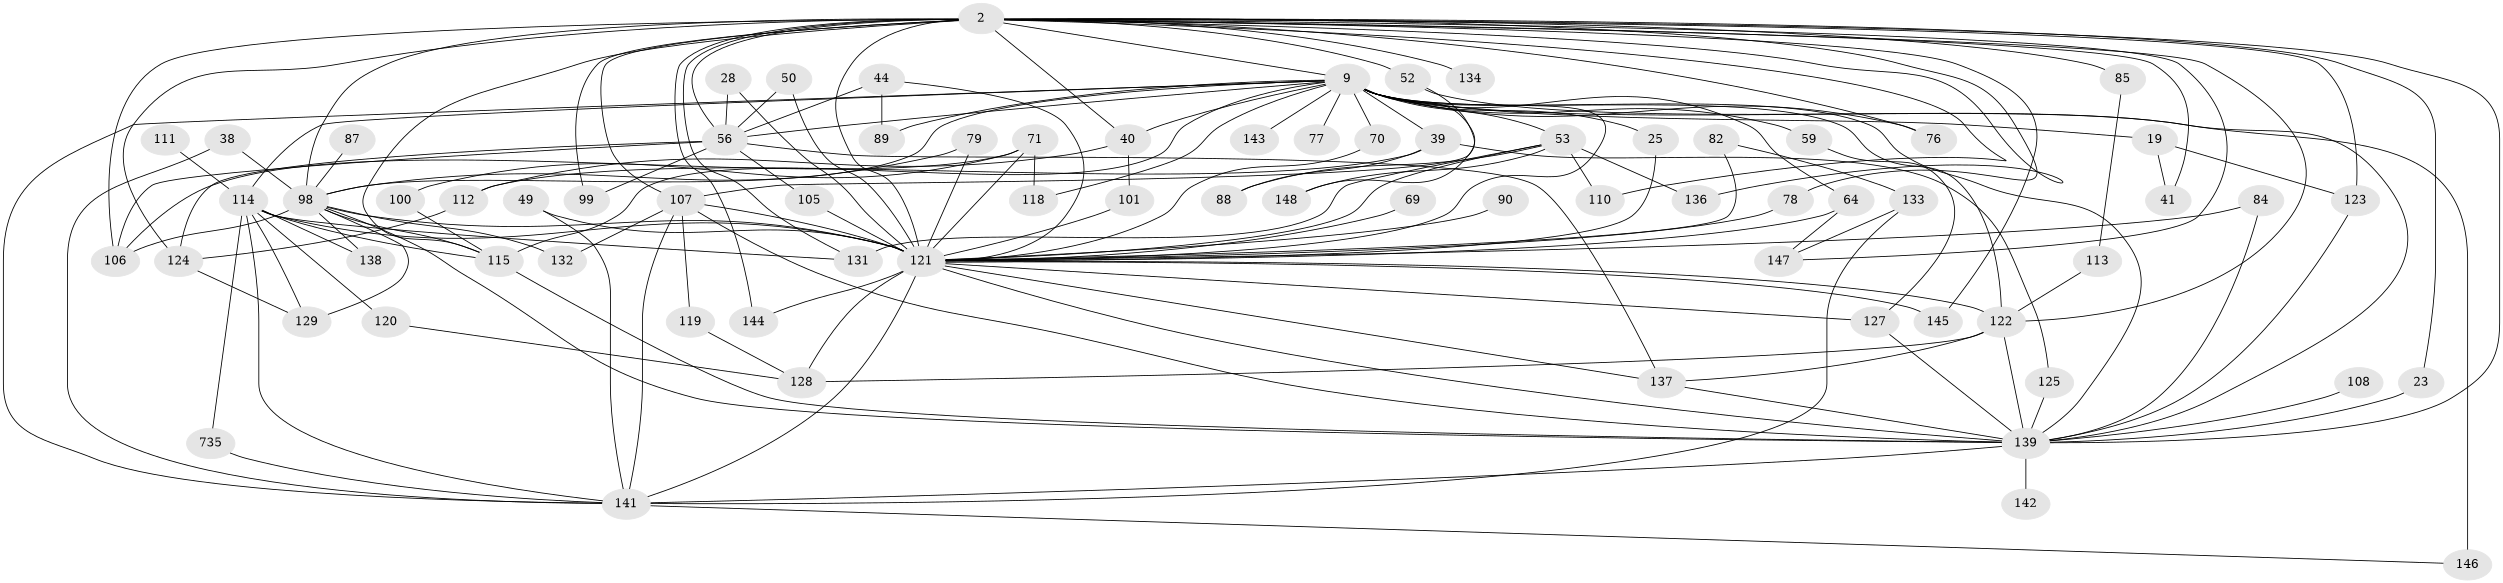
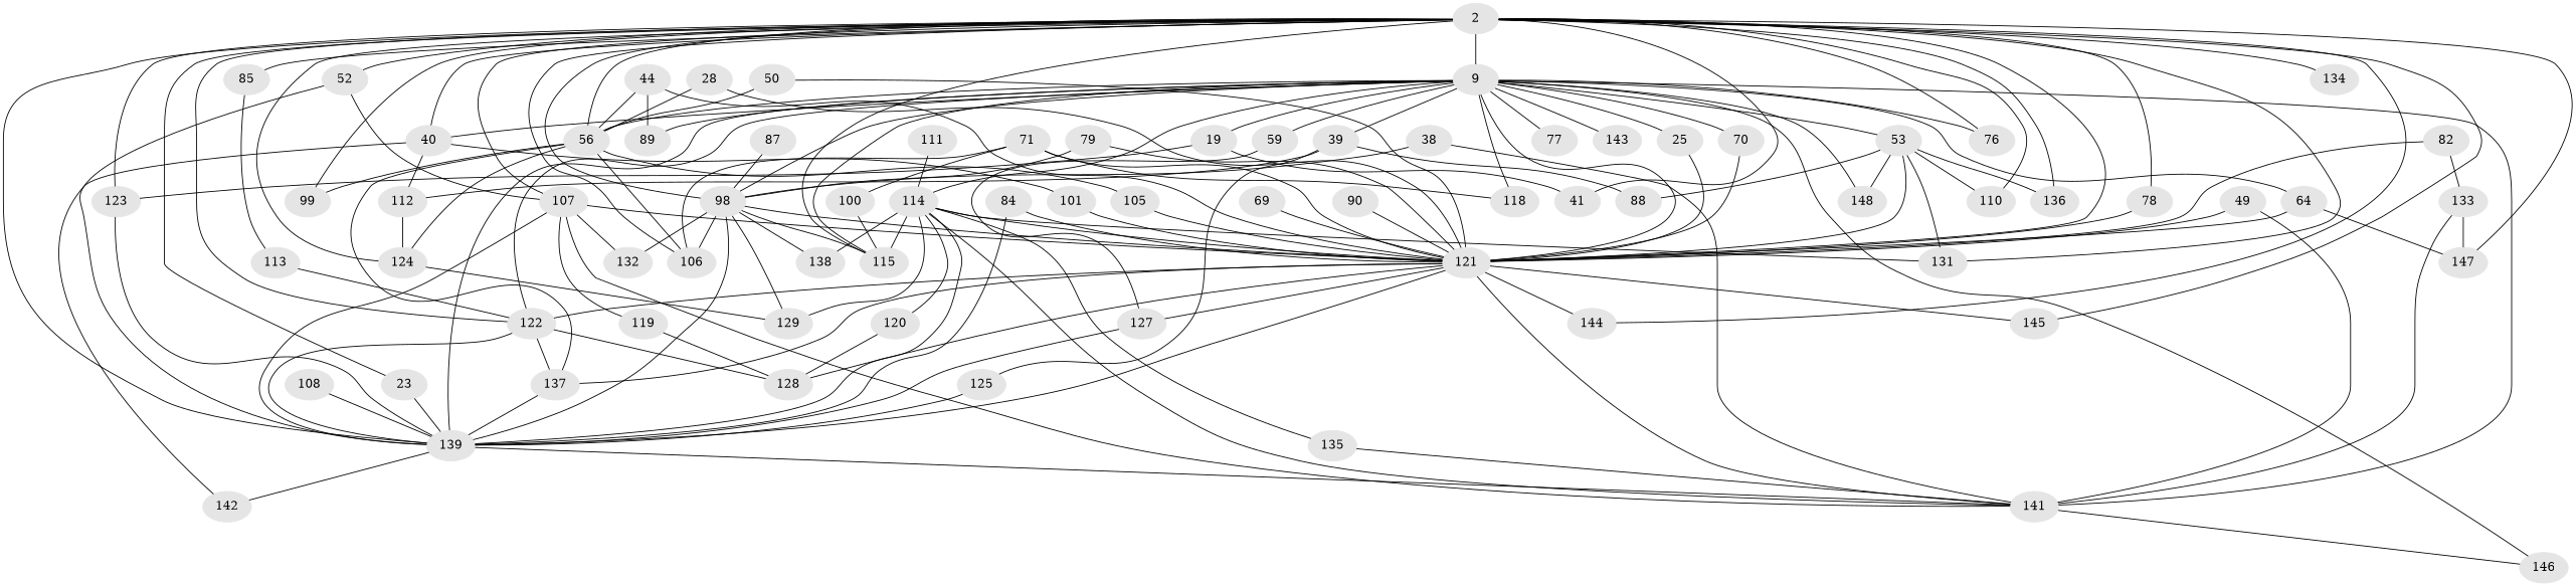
  graph {
    node [color=gray90 style=filled]
    2 [super="+1"]
    9 [super="+6"]
    23
    40 [super="+31"]
    41
    52 [super="+37"]
    56 [super="+33+54"]
    76
    78 [super="+62"]
    85
    98 [super="+10"]
    99
    106 [super="+42"]
    107 [super="+65+93+103"]
    110 [super="+95"]
    115 [super="+27"]
    121 [super="+60+102+8"]
    122 [super="+80+117"]
    123 [super="+109"]
    124 [super="+47"]
    131 [super="+130"]
    134
    136
    139 [super="+55+26+43+66"]
    144
    145
    147 [super="+97"]
    19
    25
    39 [super="+16"]
    53 [super="+21"]
    59
    64
    70
    77
    89 [super="+48"]
    114 [super="+72+104"]
    118
    141 [super="+75+58+91"]
    143
    146 [super="+140"]
    148 [super="+57"]
    n43 [label=112 super="+81"]
    101
    142
    105
    137 [super="+61+126"]
    113
    129 [super="+96"]
    132
    138
    119
    127 [super="+112"]
    128 [super="+92"]
    88
    125
    120
-   135 [label=735]
+   135
    28
    38
    44
    49 [super="+14"]
    50
    69
    71 [super="+67"]
    100
    79
    82
    133 [super="+34"]
    84
    87
    90
    108
    111
    2 -- 9 [weight=4]
    2 -- 23
    2 -- 40
    2 -- 41
    2 -- 52 [weight=3]
    2 -- 56
    2 -- 76
    2 -- 78
    2 -- 85 [weight=2]
    2 -- 98 [weight=4]
    2 -- 99
    2 -- 106
    2 -- 107 [weight=2]
    2 -- 110 [weight=2]
    2 -- 115
    2 -- 121 [weight=11]
    2 -- 122
    2 -- 123
    2 -- 124 [weight=2]
    2 -- 131
    2 -- 134 [weight=2]
    2 -- 136
    2 -- 139
    2 -- 144
    2 -- 145
    2 -- 147 [weight=2]
    9 -- 40 [weight=2]
    9 -- 56 [weight=5]
    9 -- 76
    9 -- 98 [weight=4]
    9 -- 115
    9 -- 121 [weight=9]
    9 -- 122 [weight=3]
    9 -- 139 [weight=3]
    9 -- 19 [weight=2]
    9 -- 25
    9 -- 39 [weight=3]
    9 -- 53 [weight=2]
    9 -- 59 [weight=2]
    9 -- 64
    9 -- 70
    9 -- 77 [weight=2]
    9 -- 89 [weight=2]
    9 -- 114 [weight=2]
    9 -- 118
    9 -- 141 [weight=5]
    9 -- 143
    9 -- 146 [weight=2]
    9 -- 148 [weight=2]
    23 -- 139
    40 -- n43
    40 -- 101
+   40 -- 142
    52 -- 107
    52 -- 139
    56 -- 99
    56 -- 106
    56 -- 124
    56 -- 105
    56 -- 137
    78 -- 121 [weight=2]
    85 -- 113
    98 -- 106
    98 -- 115
    98 -- 121 [weight=10]
    98 -- 139 [weight=2]
    98 -- 129
    98 -- 132
    98 -- 138
    107 -- 121 [weight=2]
    107 -- 139
    107 -- 141 [weight=2]
    107 -- 132
    107 -- 119
    121 -- 122
    121 -- 139
    121 -- 144
    121 -- 145
    121 -- 141
    121 -- 137
    121 -- 127
    121 -- 128 [weight=2]
    122 -- 139
    122 -- 137
    122 -- 128 [weight=2]
    123 -- 139
    124 -- 129
    139 -- 141 [weight=3]
    139 -- 142
    19 -- 41
    19 -- 123
    25 -- 121
    39 -- n43
    39 -- 88
    39 -- 125
    53 -- 110
    53 -- 121 [weight=2]
    53 -- 131
    53 -- 136
    53 -- 148
    53 -- 88
    59 -- 127
    64 -- 121
    64 -- 147
    70 -- 121
    114 -- 115
    114 -- 121 [weight=4]
    114 -- 131
-   115 -- 139
+   114 -- 139
    114 -- 141
    114 -- 129
    114 -- 138
    114 -- 120
    114 -- 135
    141 -- 146
    n43 -- 124
    101 -- 121
    105 -- 121
    137 -- 139
    113 -- 122
    119 -- 128
    127 -- 139
    125 -- 139
    120 -- 128
    135 -- 141
    28 -- 56
    28 -- 121
    38 -- 98
    38 -- 141
    44 -- 56
    44 -- 121
    44 -- 89
    49 -- 121 [weight=2]
    49 -- 141
    50 -- 56
    50 -- 121
    69 -- 121
    71 -- 106
    71 -- 121 [weight=2]
    71 -- 118
    71 -- 100
    100 -- 115
    79 -- 98
    79 -- 121
    82 -- 121
    82 -- 133
    133 -- 147
    133 -- 141 [weight=2]
    84 -- 121
    84 -- 139
    87 -- 98 [weight=2]
    90 -- 121 [weight=2]
    108 -- 139 [weight=2]
    111 -- 114 [weight=2]
  }
